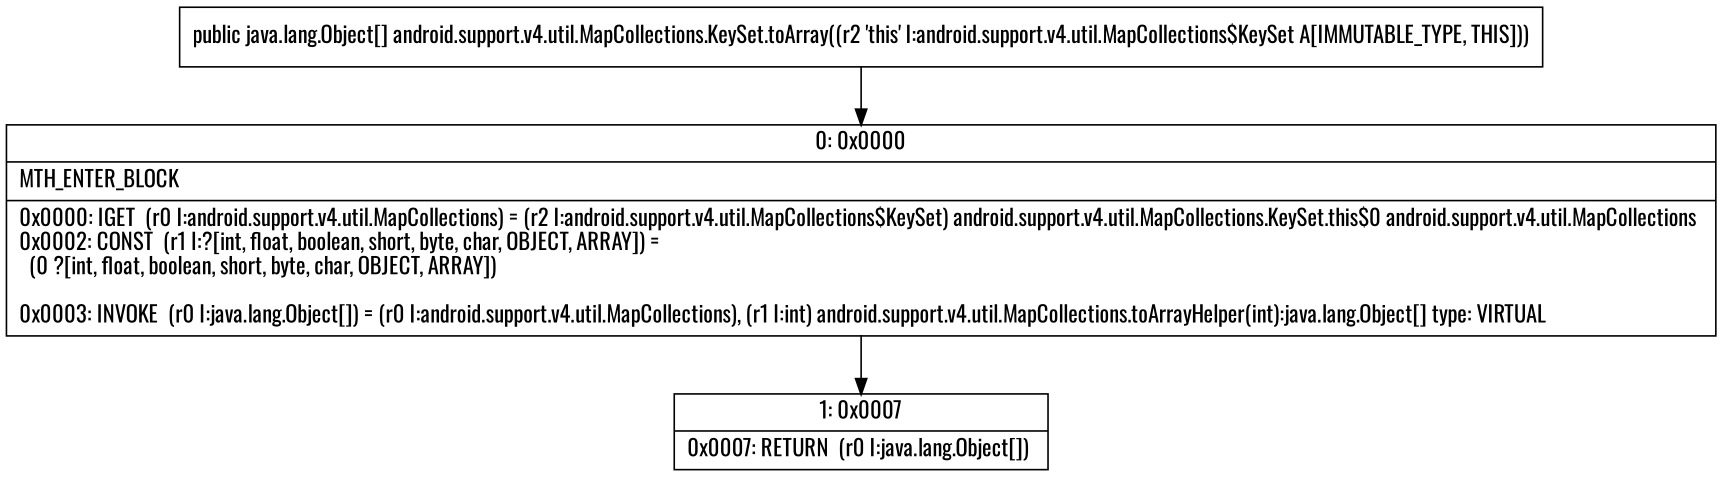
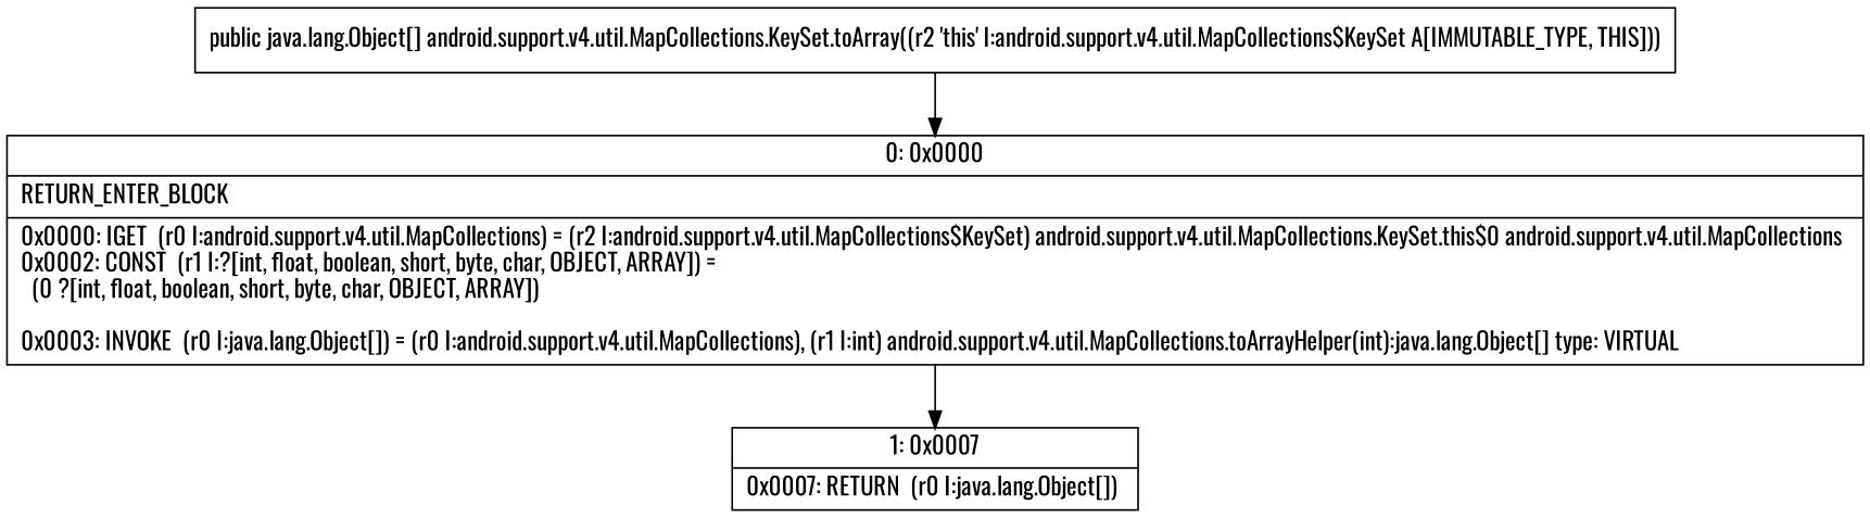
  digraph {
    fontname=Oswald
    node [shape=record fontname=Oswald]
    edge [fontname=Oswald]
-   n1 [label="{0\:\ 0x0000|MTH_ENTER_BLOCK\l|0x0000: IGET  (r0 I:android.support.v4.util.MapCollections) = (r2 I:android.support.v4.util.MapCollections$KeySet) android.support.v4.util.MapCollections.KeySet.this$0 android.support.v4.util.MapCollections \l0x0002: CONST  (r1 I:?[int, float, boolean, short, byte, char, OBJECT, ARRAY]) = \l  (0 ?[int, float, boolean, short, byte, char, OBJECT, ARRAY])\l \l0x0003: INVOKE  (r0 I:java.lang.Object[]) = (r0 I:android.support.v4.util.MapCollections), (r1 I:int) android.support.v4.util.MapCollections.toArrayHelper(int):java.lang.Object[] type: VIRTUAL \l}"]
+   n1 [label="{0\:\ 0x0000|RETURN_ENTER_BLOCK\l|0x0000: IGET  (r0 I:android.support.v4.util.MapCollections) = (r2 I:android.support.v4.util.MapCollections$KeySet) android.support.v4.util.MapCollections.KeySet.this$0 android.support.v4.util.MapCollections \l0x0002: CONST  (r1 I:?[int, float, boolean, short, byte, char, OBJECT, ARRAY]) = \l  (0 ?[int, float, boolean, short, byte, char, OBJECT, ARRAY])\l \l0x0003: INVOKE  (r0 I:java.lang.Object[]) = (r0 I:android.support.v4.util.MapCollections), (r1 I:int) android.support.v4.util.MapCollections.toArrayHelper(int):java.lang.Object[] type: VIRTUAL \l}"]
    n2 [label="{1\:\ 0x0007|0x0007: RETURN  (r0 I:java.lang.Object[]) \l}"]
    n3 [label="{public java.lang.Object[] android.support.v4.util.MapCollections.KeySet.toArray((r2 'this' I:android.support.v4.util.MapCollections$KeySet A[IMMUTABLE_TYPE, THIS])) }"]
    n1 -> n2
    n3 -> n1
  }
